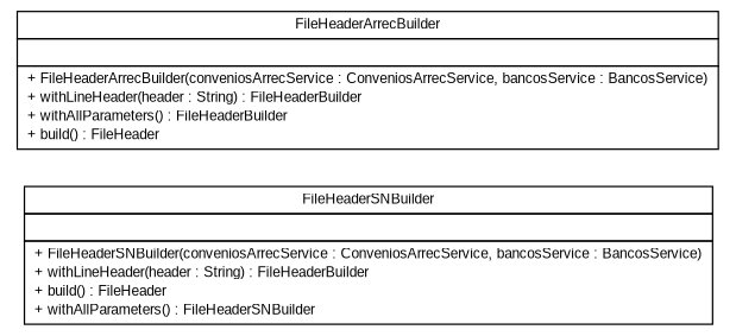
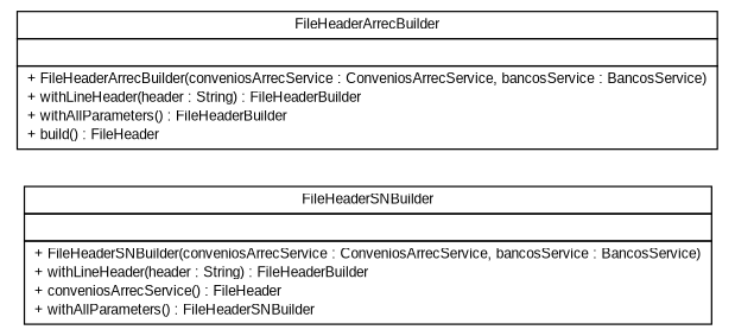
  digraph {
    nodesep=0.25
    ranksep=0.5
    rankdir=LR
    node [fontcolor=black fontname=arial fontsize=10.0 shape=plaintext]
-   n1 [label=<<table title="br.gov.to.sefaz.arr.processamento.domain.header.builder.FileHeaderSNBuilder" border="0" cellborder="1" cellspacing="0" cellpadding="2" port="p" href="./FileHeaderSNBuilder.html"> 		<tr><td><table border="0" cellspacing="0" cellpadding="1"> <tr><td align="center" balign="center"> FileHeaderSNBuilder </td></tr> 		</table></td></tr> 		<tr><td><table border="0" cellspacing="0" cellpadding="1"> <tr><td align="left" balign="left">  </td></tr> 		</table></td></tr> 		<tr><td><table border="0" cellspacing="0" cellpadding="1"> <tr><td align="left" balign="left"> + FileHeaderSNBuilder(conveniosArrecService : ConveniosArrecService, bancosService : BancosService) </td></tr> <tr><td align="left" balign="left"> + withLineHeader(header : String) : FileHeaderBuilder </td></tr> <tr><td align="left" balign="left"> + build() : FileHeader </td></tr> <tr><td align="left" balign="left"> + withAllParameters() : FileHeaderSNBuilder </td></tr> 		</table></td></tr> 		</table>>]
+   n1 [label=<<table title="br.gov.to.sefaz.arr.processamento.domain.header.builder.FileHeaderSNBuilder" border="0" cellborder="1" cellspacing="0" cellpadding="2" port="p" href="./FileHeaderSNBuilder.html"> 		<tr><td><table border="0" cellspacing="0" cellpadding="1"> <tr><td align="center" balign="center"> FileHeaderSNBuilder </td></tr> 		</table></td></tr> 		<tr><td><table border="0" cellspacing="0" cellpadding="1"> <tr><td align="left" balign="left">  </td></tr> 		</table></td></tr> 		<tr><td><table border="0" cellspacing="0" cellpadding="1"> <tr><td align="left" balign="left"> + FileHeaderSNBuilder(conveniosArrecService : ConveniosArrecService, bancosService : BancosService) </td></tr> <tr><td align="left" balign="left"> + withLineHeader(header : String) : FileHeaderBuilder </td></tr> <tr><td align="left" balign="left"> + conveniosArrecService() : FileHeader </td></tr> <tr><td align="left" balign="left"> + withAllParameters() : FileHeaderSNBuilder </td></tr> 		</table></td></tr> 		</table>>]
    n2 [label=<<table title="br.gov.to.sefaz.arr.processamento.domain.header.builder.FileHeaderArrecBuilder" border="0" cellborder="1" cellspacing="0" cellpadding="2" port="p" href="./FileHeaderArrecBuilder.html"> 		<tr><td><table border="0" cellspacing="0" cellpadding="1"> <tr><td align="center" balign="center"> FileHeaderArrecBuilder </td></tr> 		</table></td></tr> 		<tr><td><table border="0" cellspacing="0" cellpadding="1"> <tr><td align="left" balign="left">  </td></tr> 		</table></td></tr> 		<tr><td><table border="0" cellspacing="0" cellpadding="1"> <tr><td align="left" balign="left"> + FileHeaderArrecBuilder(conveniosArrecService : ConveniosArrecService, bancosService : BancosService) </td></tr> <tr><td align="left" balign="left"> + withLineHeader(header : String) : FileHeaderBuilder </td></tr> <tr><td align="left" balign="left"> + withAllParameters() : FileHeaderBuilder </td></tr> <tr><td align="left" balign="left"> + build() : FileHeader </td></tr> 		</table></td></tr> 		</table>>]
  }
